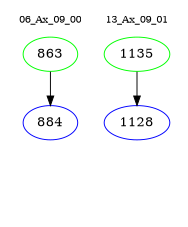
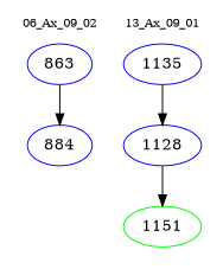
  digraph {
    node [color=blue]
    edge [color=black]
-   n1 [color=green label=863]
+   n1 [label=863]
    n2 [label=884]
-   n3 [color=green label=1135]
+   n3 [label=1135]
    n4 [label=1128]
+   n5 [color=green label=1151]
    subgraph cluster_1 {
      color=white
      fontsize=10
-     label="06_Ax_09_00"
+     label="06_Ax_09_02"
      n1
      n2
    }
    subgraph cluster_2 {
      color=white
      fontsize=10
      label="13_Ax_09_01"
      n3
      n4
+     n5
    }
    n1 -> n2
    n3 -> n4
+   n4 -> n5
  }
